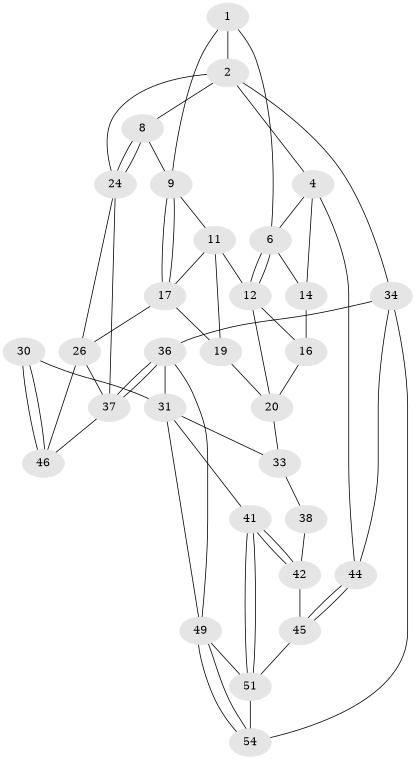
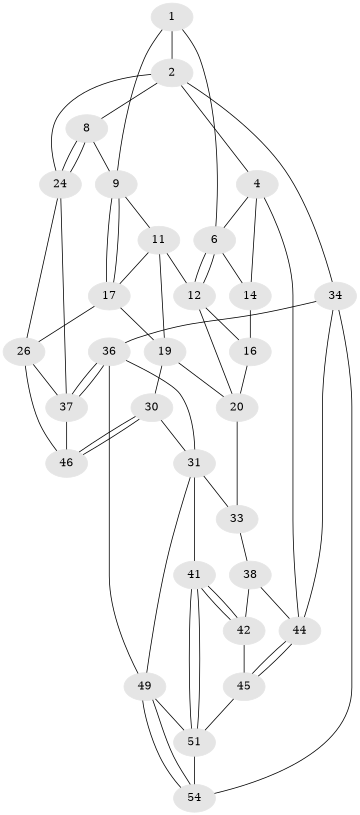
  graph {
    node [color=gray90 style=filled]
    1 [super="+5"]
    2 [super="+3"]
    6 [super="+7"]
    9 [super="+10"]
    4 [super="+13"]
    8
    24 [super="+25"]
    34 [super="+35"]
    14
    12 [super="+15"]
    11 [super="+18"]
    17 [super="+28"]
    44 [super="+53"]
    26 [super="+27"]
    37 [super="+40"]
    36 [super="+48"]
    54 [super="+55"]
    16 [super="+21"]
    45
    20 [super="+23"]
    19 [super="+29"]
    30
    33
    46 [super="+47"]
    31 [super="+32"]
    38 [super="+39"]
    42 [super="+43"]
    41
    49 [super="+50"]
    51 [super="+52"]
    1 -- 2
    1 -- 6
    1 -- 9
    2 -- 4
    2 -- 8
    2 -- 24
    2 -- 34
    6 -- 14
    6 -- 12
    6 -- 12
    9 -- 11
    9 -- 17
    9 -- 17
    4 -- 6
    4 -- 14
    4 -- 44
    8 -- 9
    8 -- 24
    8 -- 24
    24 -- 26
    24 -- 37
    34 -- 44
    34 -- 36
    34 -- 54 [weight=2]
    14 -- 16
    12 -- 16
    12 -- 20
    11 -- 12
    11 -- 17
    11 -- 19
    17 -- 26
    17 -- 19
    44 -- 45
    44 -- 45
    26 -- 37
    26 -- 46
    37 -- 46
    36 -- 37
    36 -- 37
    36 -- 31
    36 -- 49
    16 -- 20
    45 -- 51
    20 -- 33
    19 -- 20
+   19 -- 30
    30 -- 46
    30 -- 46
    30 -- 31
    33 -- 38
    31 -- 33
    31 -- 41
    31 -- 49
+   38 -- 44
    38 -- 42
    42 -- 45 [weight=2]
    41 -- 42
    41 -- 42
    41 -- 51
    41 -- 51
    49 -- 54
    49 -- 54
    49 -- 51
    51 -- 54
  }
